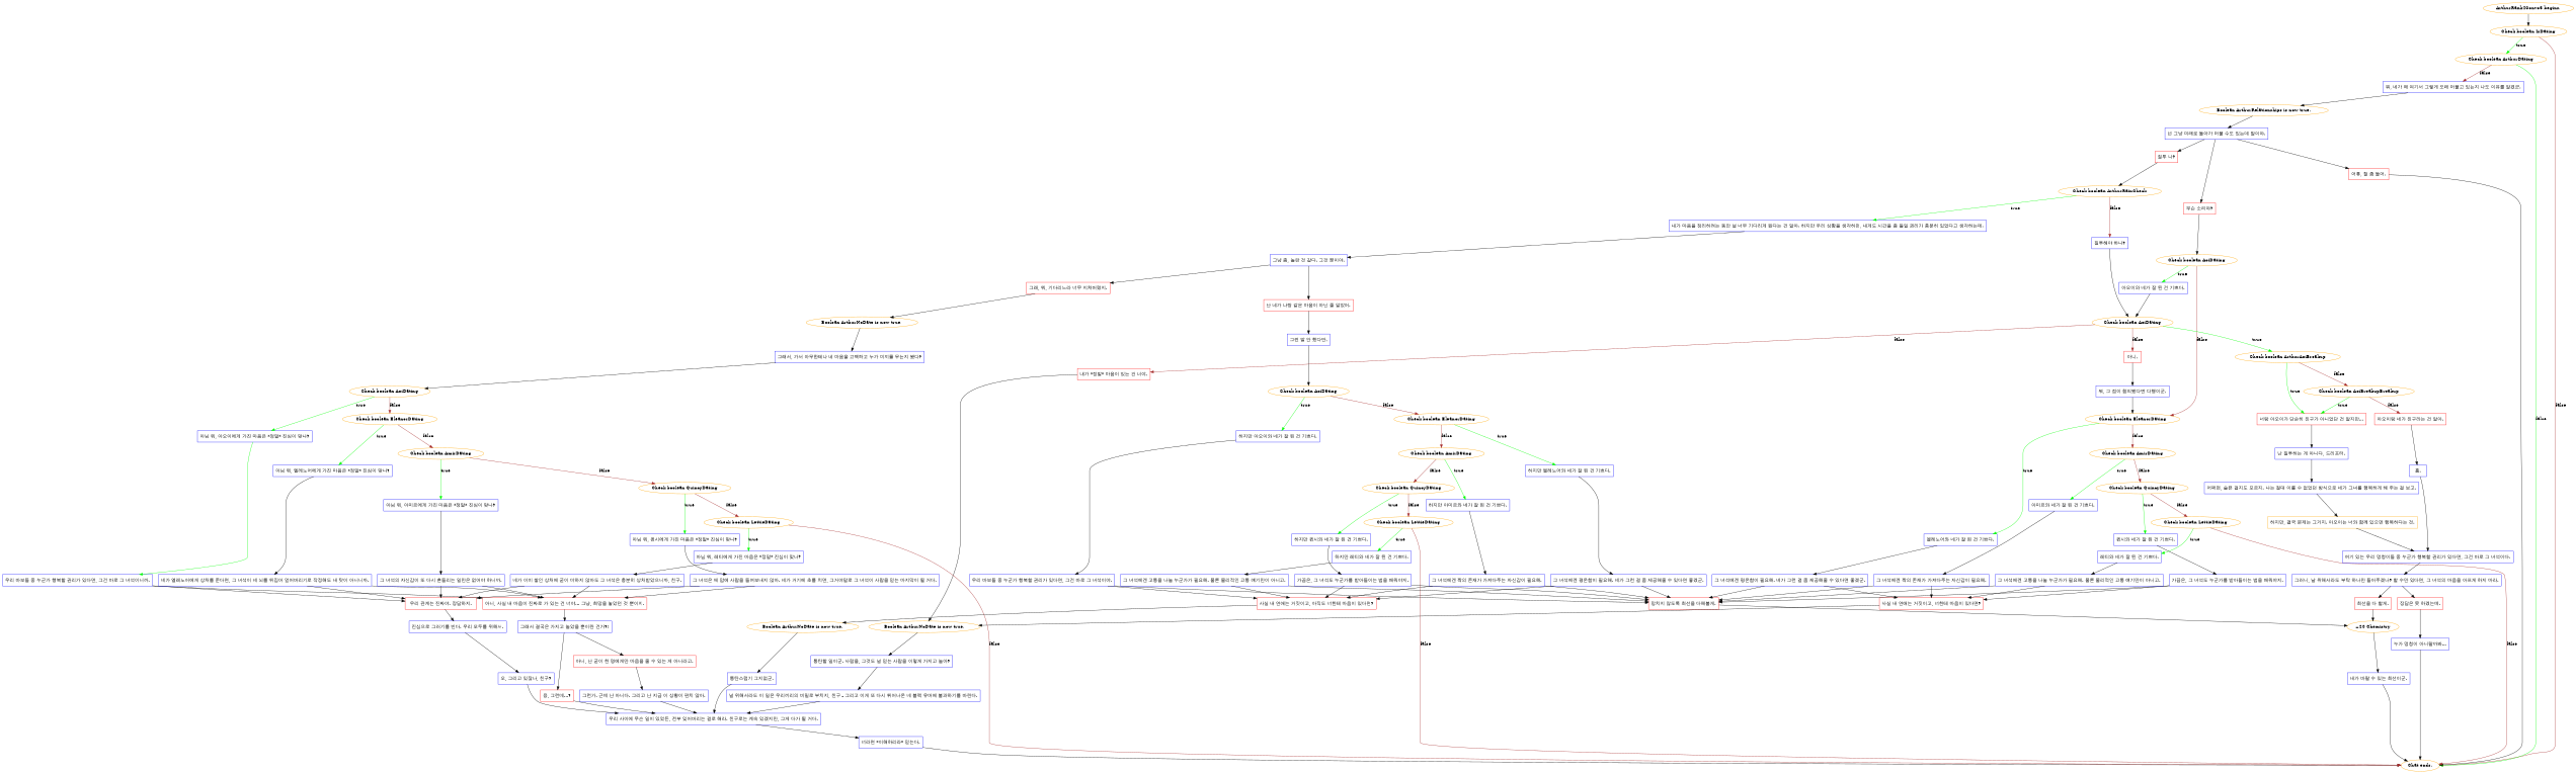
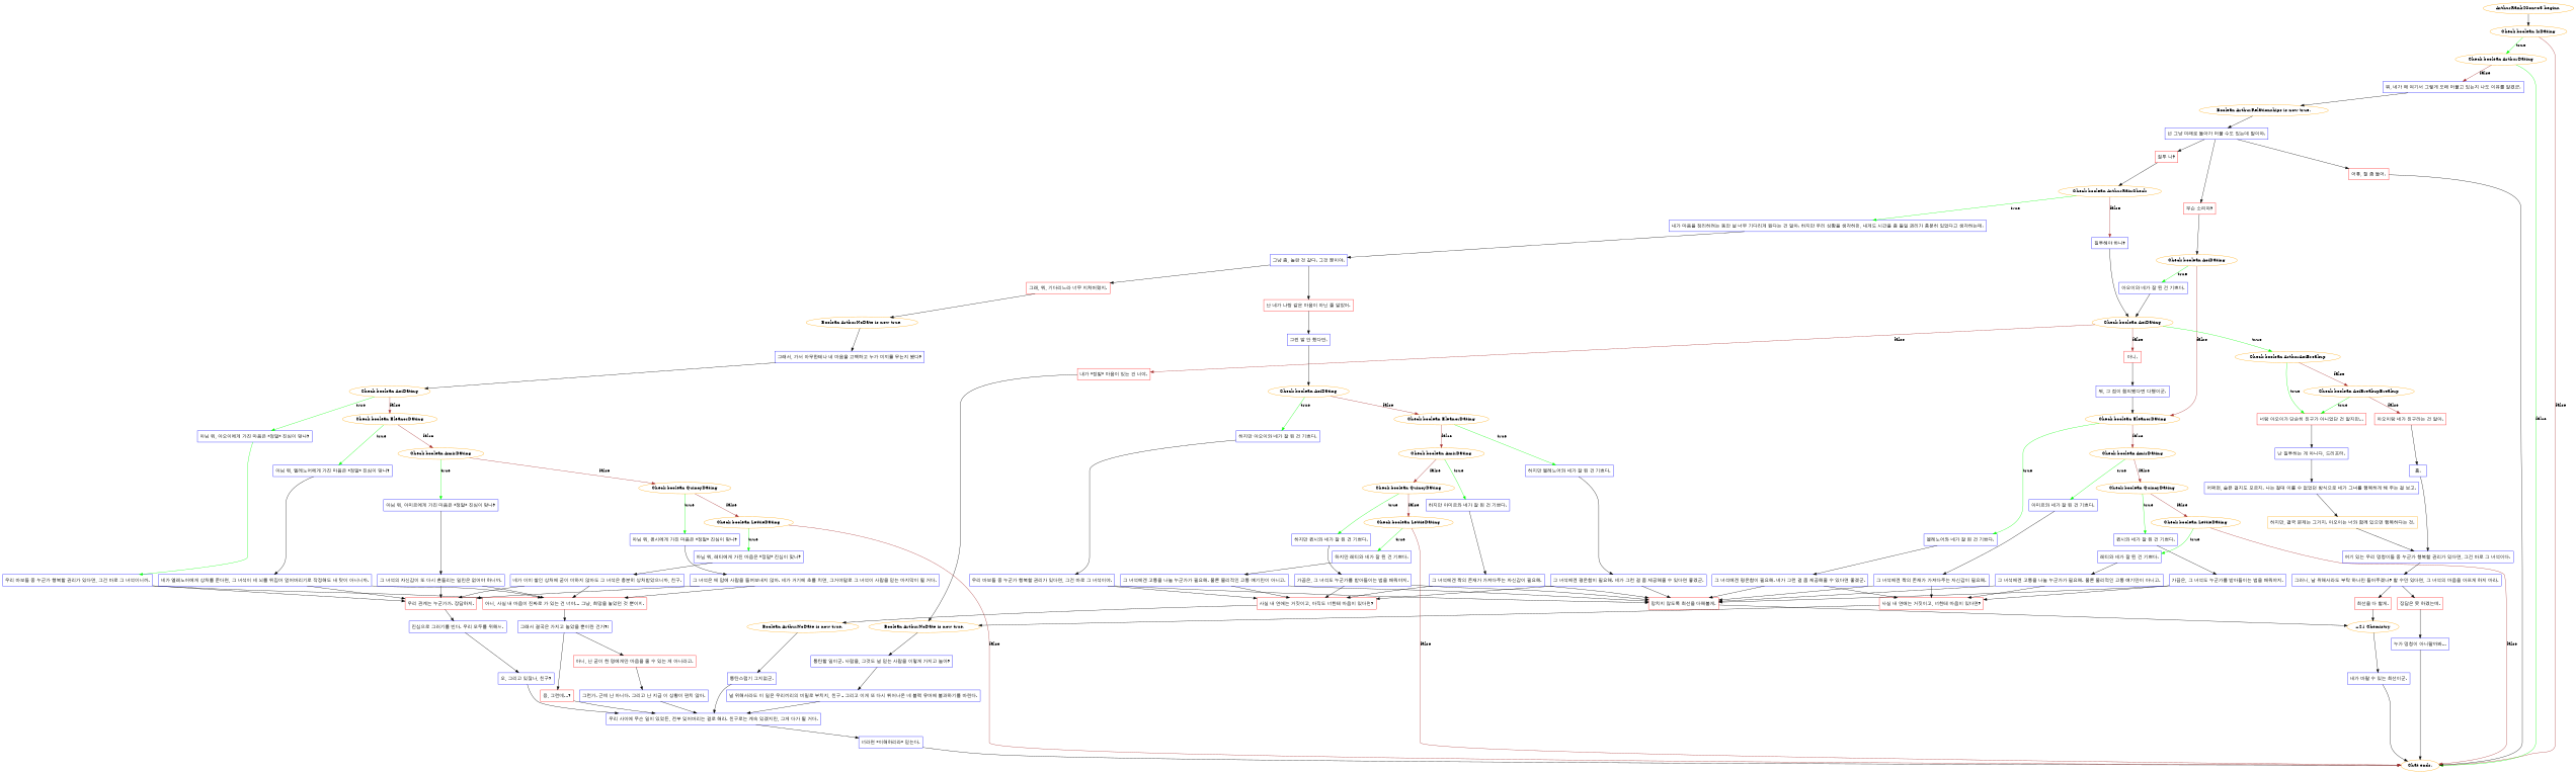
  digraph {
    node [color=blue shape=box]
    "ArthurRank4Convo5 begins." [color=orange shape=""]
    n2 [color=orange label="Check boolean IsDating" shape=""]
    n3 [color=orange label="Check boolean ArthurDating" shape=""]
    "Chat ends." [color=orange shape=""]
    n5 [label="뭐, 네가 왜 여기서 그렇게 오래 머물고 있는지 나도 이유를 알겠군."]
    n6 [color=orange label="Boolean ArthurRelationships is now true." shape=""]
    n7 [label="넌 그냥 미래로 돌아가 머물 수도 있는데 말이야."]
    n8 [color=red label="어휴, 철 좀 들어."]
    n9 [color=red label="질투 나?"]
    n10 [color=red label="무슨 소리야?"]
    n11 [color=orange label="Check boolean ArthurRainCheck" shape=""]
    n12 [color=orange label="Check boolean AoiDating" shape=""]
    n13 [label="내가 마음을 정리하려는 동안 널 너무 기다리게 뒀다는 건 알아. 하지만 우리 상황을 생각하면, 내게도 시간을 좀 들일 권리가 충분히 있었다고 생각하는데."]
    n14 [label="질투해야 하나?"]
    n15 [label="아오이와 네가 잘 된 건 기쁘다."]
    n16 [color=orange label="Check boolean EleanorDating" shape=""]
    n17 [label="그냥 좀, 놀란 것 같다. 그것 뿐이야."]
    n18 [color=orange label="Check boolean AoiDating" shape=""]
    n19 [label="엘레노어와 네가 잘 된 건 기쁘다."]
    n20 [color=orange label="Check boolean AmirDating" shape=""]
    n21 [color=red label="난 네가 나랑 같은 마음이 아닌 줄 알았어."]
    n22 [color=red label="그래, 뭐, 기다리느라 너무 지쳐버렸지."]
    n23 [color=orange label="Check boolean ArthurAoiBreakup" shape=""]
    n24 [color=red label="아니."]
    n25 [color=red label="내가 *정말* 마음이 있는 건 너야."]
    n26 [label="그 녀석에겐 평온함이 필요해. 네가 그런 걸 좀 제공해줄 수 있다면 좋겠군."]
    n27 [label="아미르와 네가 잘 된 건 기쁘다."]
    n28 [color=orange label="Check boolean QuincyDating" shape=""]
    n29 [label="그런 말 안 했다만."]
    n30 [color=orange label="Boolean ArthurNoDate is now true." shape=""]
    n31 [color=red label="너랑 아오이가 단순히 친구가 아니었단 건 알지만..."]
    n32 [color=orange label="Check boolean AoiBreakupBreakup" shape=""]
    n33 [label="뭐, 그 점이 합의됐다면 다행이군."]
    n34 [color=orange label="Boolean ArthurNoDate is now true." shape=""]
    n35 [color=red label="망치지 않도록 최선을 다해볼게."]
    n36 [color=red label="사실 내 연애는 거짓이고, 너한테 마음이 있다면?"]
    n37 [label="그 녀석에겐 짝의 존재가 가져다주는 자신감이 필요해."]
    n38 [label="퀸시와 네가 잘 된 건 기쁘다."]
    n39 [color=orange label="Check boolean LettieDating" shape=""]
    n40 [color=orange label="Check boolean AoiDating" shape=""]
    n41 [label="그래서, 가서 아무한테나 네 마음을 고백하고 누가 미끼를 무는지 봤다?"]
    n42 [label="난 질투하는 게 아니다, 드리프터."]
    n43 [color=red label="아오이랑 네가 친구라는 건 알아."]
    n44 [label="통탄할 일이군. 사람을, 그것도 널 믿는 사람을 이렇게 가지고 놀아?"]
-   n45 [color=orange label="+20 Chemistry" shape=""]
+   n45 [color=orange label="+21 Chemistry" shape=""]
    n46 [label="가끔은, 그 녀석도 누군가를 받아들이는 법을 배워야지."]
    n47 [label="레티와 네가 잘 된 건 기쁘다."]
    n48 [label="하지만 아오이와 네가 잘 된 건 기쁘다."]
    n49 [color=orange label="Check boolean EleanorDating" shape=""]
    n50 [color=orange label="Check boolean AoiDating" shape=""]
    n51 [label="어쩌면, 슬픈 걸지도 모르지. 나는 절대 이룰 수 없었던 방식으로 네가 그녀를 행복하게 해 주는 걸 보고."]
    n52 [label="흠."]
    n53 [label="널 위해서라도 이 일은 우리끼리의 비밀로 부치지, 친구 - 그리고 이게 또 다시 튀어나온 네 블랙 유머에 불과하기를 바란다."]
    n54 [label="내가 바랄 수 있는 최선이군."]
    n55 [label="그 녀석에겐 고통을 나눌 누군가가 필요해. 물론 물리적인 고통 얘기만이 아니고."]
    n56 [label="우리 바보들 중 누군가 행복할 권리가 있다면, 그건 바로 그 녀석이야."]
    n57 [label="하지만 엘레노어와 네가 잘 된 건 기쁘다."]
    n58 [color=orange label="Check boolean AmirDating" shape=""]
    n59 [label="아님 뭐, 아오이에게 가진 마음은 *정말* 진심이 맞나?"]
    n60 [color=orange label="Check boolean EleanorDating" shape=""]
    n61 [color=orange label="하지만, 결국 문제는 그거지. 아오이는 너와 함께 있으면 행복하다는 것."]
    n62 [label="여기 있는 우리 멍청이들 중 누군가 행복할 권리가 있다면, 그건 바로 그 녀석이다."]
    n63 [label="우리 사이에 무슨 일이 있었든, 전부 잊어버리는 걸로 해라. 친구로는 계속 있겠지만, 그게 다가 될 거다."]
    n64 [color=red label="사실 내 연애는 거짓이고, 아직도 너한테 마음이 있다면?"]
    n65 [label="그 녀석에겐 평온함이 필요해. 네가 그런 걸 좀 제공해줄 수 있다면 좋겠군."]
    n66 [label="하지만 아미르와 네가 잘 된 건 기쁘다."]
    n67 [color=orange label="Check boolean QuincyDating" shape=""]
    n68 [label="우리 바보들 중 누군가 행복할 권리가 있다면, 그건 바로 그 녀석이니까."]
    n69 [label="아님 뭐, 엘레노어에게 가진 마음은 *정말* 진심이 맞나?"]
    n70 [color=orange label="Check boolean AmirDating" shape=""]
    n71 [label="그러니, 날 위해서라도 부탁 하나만 들어주겠나? 할 수만 있다면, 그 녀석의 마음을 아프게 하지 마라."]
    n72 [label="너라면 *이해하리라* 믿는다."]
    n73 [color=orange label="Boolean ArthurNoDate is now true." shape=""]
    n74 [label="그 녀석에겐 짝의 존재가 가져다주는 자신감이 필요해."]
    n75 [label="하지만 퀸시와 네가 잘 된 건 기쁘다."]
    n76 [color=orange label="Check boolean LettieDating" shape=""]
-   n77 [color=red label="우리 관계는 진짜야. 장담하지."]
+   n77 [color=red label="우리 관계는 누군가가. 장담하지."]
    n78 [color=red label="아니, 사실 내 마음이 진짜로 가 있는 건 너야... 그냥, 희망을 놓았던 것 뿐이지."]
    n79 [label="네가 엘레노어에게 상처를 준다면, 그 녀석이 네 뇌를 뒤집어 엎어버리기로 작정해도 내 탓이 아니니까."]
    n80 [label="아님 뭐, 아미르에게 가진 마음은 *정말* 진심이 맞나?"]
    n81 [color=orange label="Check boolean QuincyDating" shape=""]
    n82 [color=red label="최선을 다 할게."]
    n83 [color=red label="장담은 못 하겠는데."]
    n84 [label="통탄스럽기 그지없군."]
    n85 [label="가끔은, 그 녀석도 누군가를 받아들이는 법을 배워야지."]
    n86 [label="하지만 레티와 네가 잘 된 건 기쁘다."]
    n87 [label="진심으로 그러기를 빈다. 우리 모두를 위해서."]
    n88 [label="그래서 결국은 가지고 놀았을 뿐이란 건가?!"]
    n89 [label="그 녀석의 자신감이 또 다시 흔들리는 일만은 없어야 하니까."]
    n90 [label="아님 뭐, 퀸시에게 가진 마음은 *정말* 진심이 맞나?"]
    n91 [color=orange label="Check boolean LettieDating" shape=""]
    n92 [label="누가 멍청이 아니랄까봐..."]
    n93 [label="그 녀석에겐 고통을 나눌 누군가가 필요해. 물론 물리적인 고통 얘기만이 아니고."]
    n94 [label="오, 그리고 있잖나, 친구?"]
    n95 [color=red label="아니, 난 굳이 한 명에게만 마음을 줄 수 있는 게 아니라고."]
    n96 [color=red label="응, 그런데...?"]
    n97 [label="그 녀석은 제 맘에 사람을 들여보내지 않아. 네가 거기에 초를 치면, 그거야말로 그 녀석이 사람을 믿는 마지막이 될 거다."]
    n98 [label="아님 뭐, 레티에게 가진 마음은 *정말* 진심이 맞나?"]
    n99 [label="그런가. 근데 난 아니다. 그리고 난 지금 이 상황이 편치 않아."]
    n100 [label="네가 이미 쌓인 상처에 굳이 더하지 않아도 그 녀석은 충분히 상처받았으니까, 친구."]
    "ArthurRank4Convo5 begins." -> n2
    n2 -> n3 [color=green label=true]
    n2 -> "Chat ends." [color=brown label=false]
    n3 -> "Chat ends." [color=green label=false]
    n3 -> n5 [color=brown label=false]
    n5 -> n6
    n6 -> n7
    n7 -> n8
    n7 -> n9
    n7 -> n10
    n8 -> "Chat ends."
    n9 -> n11
    n10 -> n12
    n11 -> n13 [color=green label=true]
    n11 -> n14 [color=brown label=false]
    n12 -> n15 [color=green label=true]
    n12 -> n16 [color=brown label=false]
    n13 -> n17
    n14 -> n18
    n15 -> n18
    n16 -> n19 [color=green label=true]
    n16 -> n20 [color=brown label=false]
    n17 -> n21
    n17 -> n22
    n18 -> n23 [color=green label=true]
    n18 -> n24 [color=brown label=false]
    n18 -> n25 [color=brown label=false]
    n19 -> n26
    n20 -> n27 [color=green label=true]
    n20 -> n28 [color=brown label=false]
    n21 -> n29
    n22 -> n30
    n23 -> n31 [color=green label=true]
    n23 -> n32 [color=brown label=false]
    n24 -> n33
    n25 -> n34
    n26 -> n35
    n26 -> n36
    n27 -> n37
    n28 -> n38 [color=green label=true]
    n28 -> n39 [color=brown label=false]
    n29 -> n40
    n30 -> n41
    n31 -> n42
    n32 -> n31 [color=green label=true]
    n32 -> n43 [color=brown label=false]
    n33 -> n16
    n34 -> n44
    n35 -> n45
    n36 -> n34
    n37 -> n35
    n37 -> n36
    n38 -> n46
    n39 -> "Chat ends." [color=brown label=false]
    n39 -> n47 [color=green label=true]
    n40 -> n48 [color=green label=true]
    n40 -> n49 [color=brown label=false]
    n41 -> n50
    n42 -> n51
    n43 -> n52
    n44 -> n53
    n45 -> n54
    n46 -> n35
    n46 -> n36
    n47 -> n55
    n48 -> n56
    n49 -> n57 [color=green label=true]
    n49 -> n58 [color=brown label=false]
    n50 -> n59 [color=green label=true]
    n50 -> n60 [color=brown label=false]
    n51 -> n61
    n52 -> n62
    n53 -> n63
    n54 -> "Chat ends."
    n55 -> n35
    n55 -> n36
    n56 -> n35
    n56 -> n64
    n57 -> n65
    n58 -> n66 [color=green label=true]
    n58 -> n67 [color=brown label=false]
    n59 -> n68 [color=green]
    n60 -> n69 [color=green label=true]
    n60 -> n70 [color=brown label=false]
    n61 -> n62
    n62 -> n71
    n63 -> n72
    n64 -> n73
    n65 -> n35
    n65 -> n64
    n66 -> n74
    n67 -> n75 [color=green label=true]
    n67 -> n76 [color=brown label=false]
    n68 -> n77
    n68 -> n78
    n69 -> n79
    n70 -> n80 [color=green label=true]
    n70 -> n81 [color=brown label=false]
    n71 -> n82
    n71 -> n83
    n72 -> "Chat ends."
    n73 -> n84
    n74 -> n35
    n74 -> n64
    n75 -> n85
    n76 -> "Chat ends." [color=brown label=false]
    n76 -> n86 [color=green label=true]
    n77 -> n87
    n78 -> n88
    n79 -> n77
    n79 -> n78
    n80 -> n89
    n81 -> n90 [color=green label=true]
    n81 -> n91 [color=brown label=false]
    n82 -> n45
    n83 -> n92
    n84 -> n63
    n85 -> n35
    n85 -> n64
    n86 -> n93
    n87 -> n94
    n88 -> n95
    n88 -> n96
    n89 -> n77
    n89 -> n78
    n90 -> n97
    n91 -> "Chat ends." [color=brown label=false]
    n91 -> n98 [color=green label=true]
    n92 -> "Chat ends."
    n93 -> n35
    n93 -> n64
    n94 -> n63
    n95 -> n99
    n96 -> n63
    n97 -> n77
    n97 -> n78
    n98 -> n100
    n99 -> n63
    n100 -> n77
    n100 -> n78
  }
